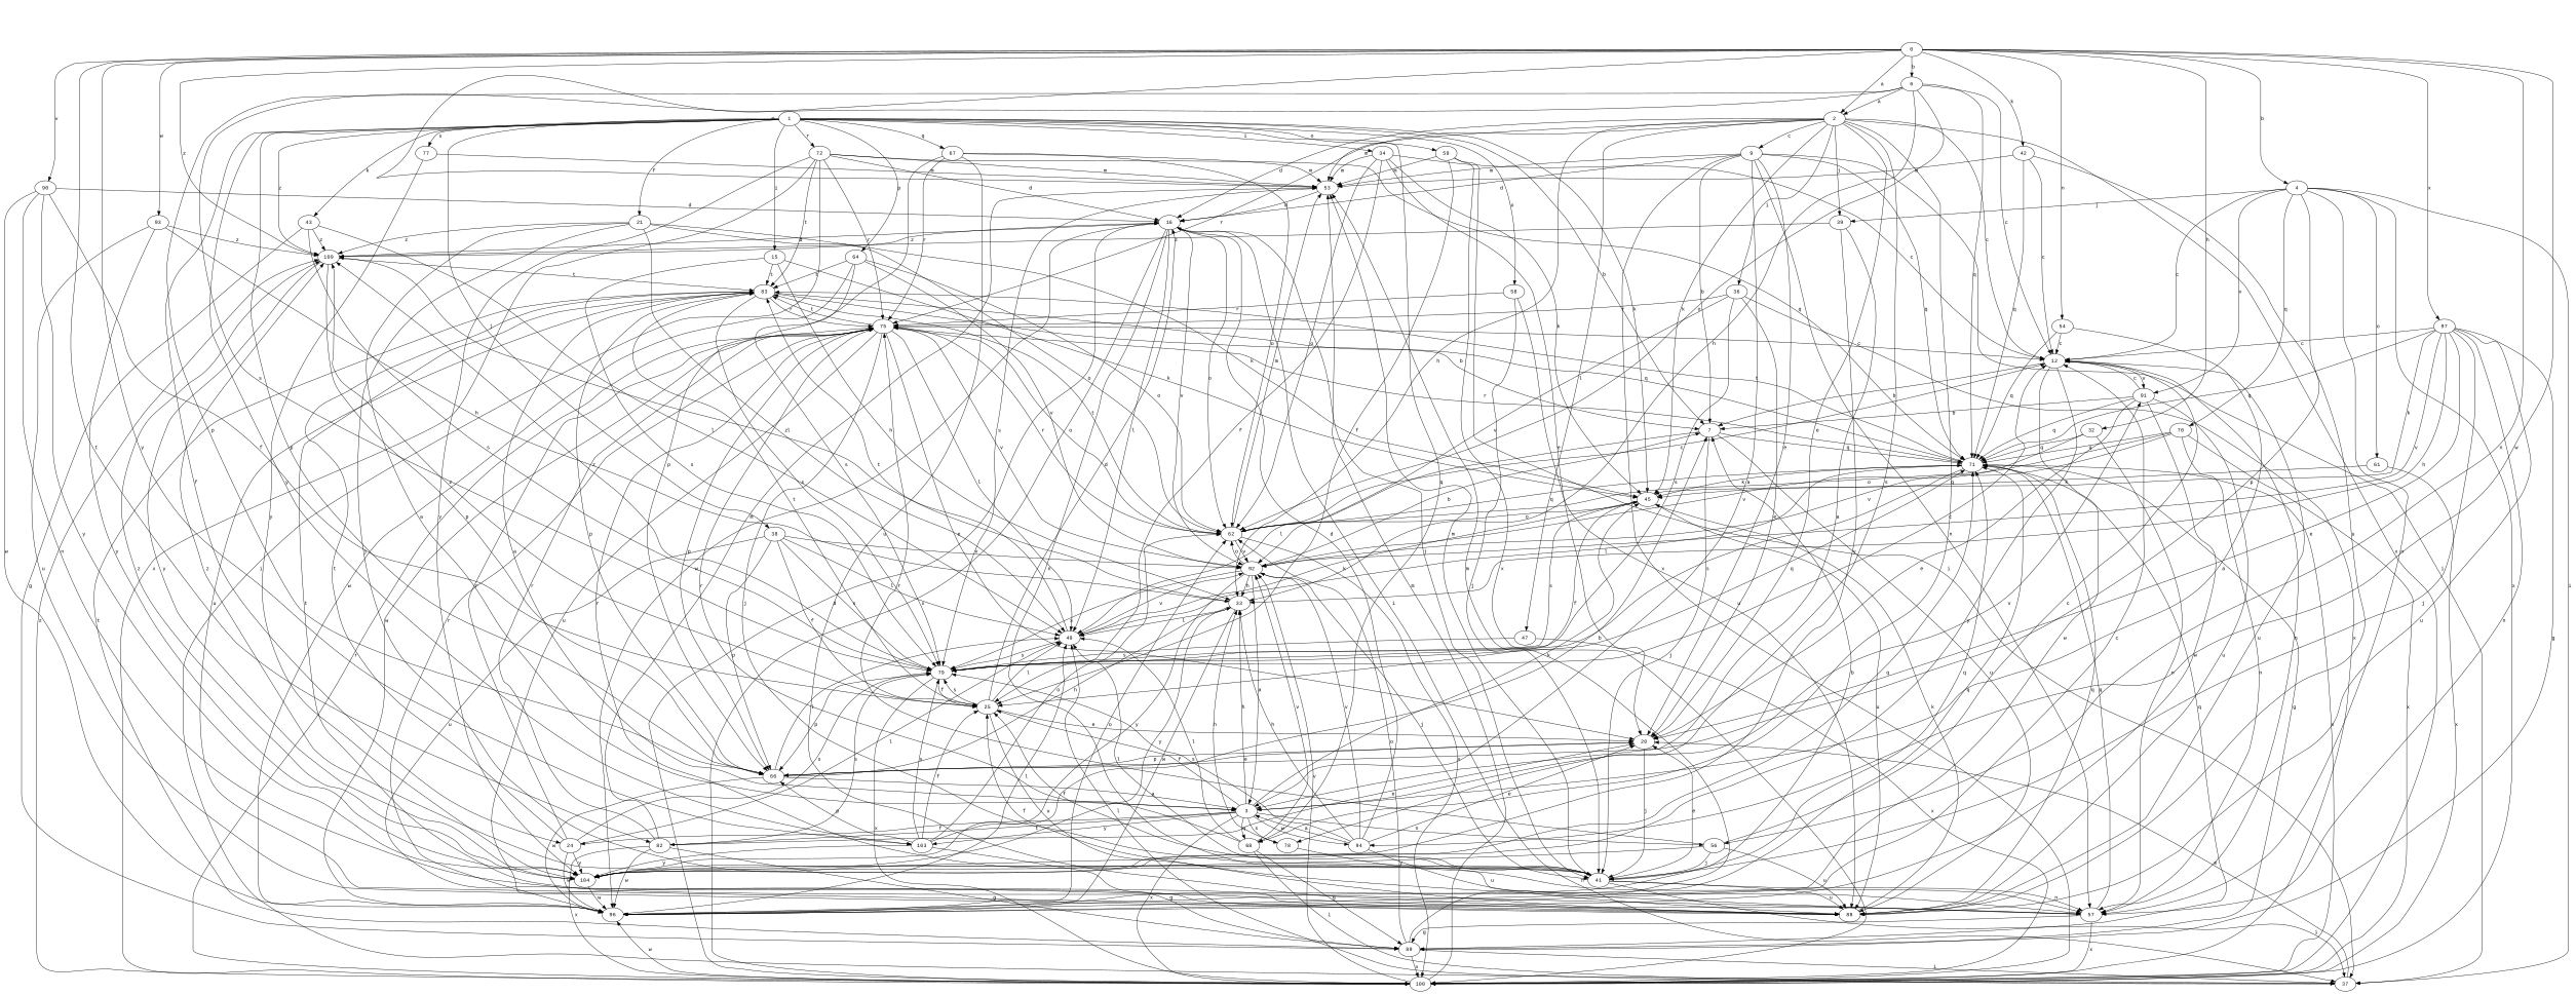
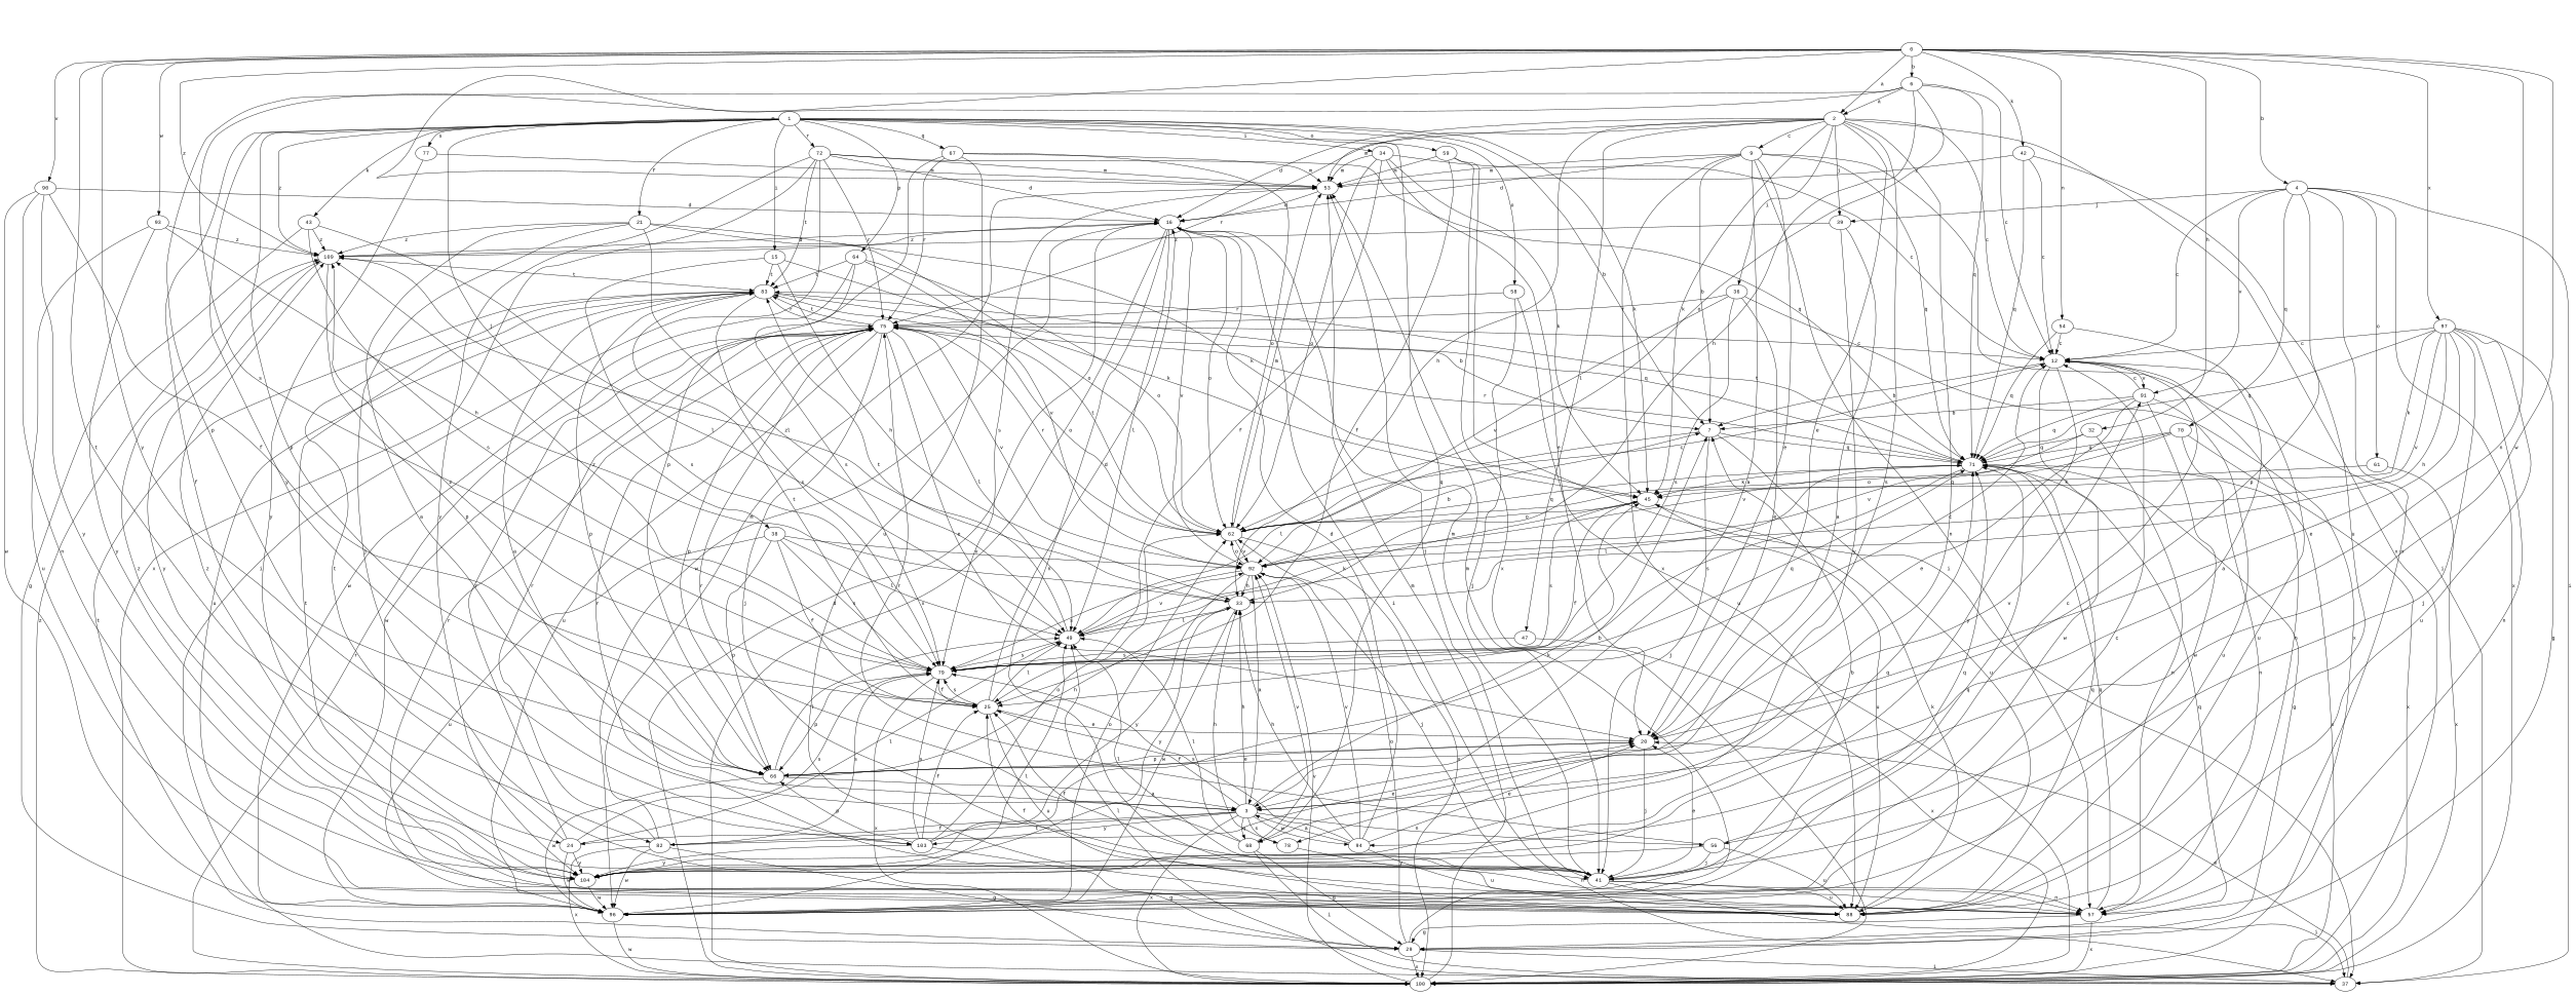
  strict digraph {
    fontname="Liberation Mono"
    node [fontname="Liberation Mono"]
    edge [fontname="Liberation Mono"]
    0
    2
    4
    6
    32
    42
    53
    54
    56
    82
    90
    93
    94
    97
    103
    109
    45
    68
    9
    12
    16
    20
    33
    36
    39
    47
    75
    78
    100
    66
    91
    37
    57
    61
    70
    62
    71
    79
    92
    88
    3
    41
    104
    96
-   29 [label=89]
+   29
    25
    7
    83
    1
    21
    24
    34
    n53 [label=15]
    38
    43
    58
    59
    64
    67
    72
    77
    49
    0 -> 2 [label=a]
    0 -> 4 [label=b]
    0 -> 6 [label=b]
    0 -> 32 [label=h]
    0 -> 42 [label=k]
    0 -> 53 [label=m]
    0 -> 54 [label=n]
    0 -> 56 [label=n]
    0 -> 82 [label=t]
    0 -> 90 [label=v]
    0 -> 93 [label=w]
    0 -> 94 [label=w]
    0 -> 97 [label=x]
    0 -> 103 [label=y]
    0 -> 109 [label=z]
    2 -> 53 [label=m]
    2 -> 45 [label=k]
    2 -> 68 [label=q]
    2 -> 9 [label=c]
    2 -> 12 [label=c]
    2 -> 16 [label=d]
    2 -> 20 [label=e]
    2 -> 33 [label=h]
    2 -> 36 [label=i]
    2 -> 39 [label=j]
    2 -> 47 [label=l]
    2 -> 75 [label=r]
    2 -> 78 [label=s]
    2 -> 100 [label=x]
    4 -> 12 [label=c]
    4 -> 39 [label=j]
    4 -> 100 [label=x]
    4 -> 66 [label=p]
    4 -> 91 [label=v]
    4 -> 37 [label=i]
    4 -> 57 [label=n]
    4 -> 61 [label=o]
    4 -> 70 [label=q]
    6 -> 2 [label=a]
    6 -> 12 [label=c]
    6 -> 33 [label=h]
    6 -> 66 [label=p]
    6 -> 62 [label=o]
    6 -> 71 [label=q]
    6 -> 79 [label=s]
    32 -> 57 [label=n]
    32 -> 71 [label=q]
    32 -> 92 [label=v]
-   42 -> 53 [label=m]
+   42 -> 53 [label=z]
    42 -> 12 [label=c]
    42 -> 71 [label=q]
    42 -> 88 [label=u]
    53 -> 16 [label=d]
    53 -> 79 [label=s]
    54 -> 12 [label=c]
    54 -> 71 [label=q]
    54 -> 3 [label=a]
    56 -> 12 [label=c]
    56 -> 75 [label=r]
    56 -> 88 [label=u]
    56 -> 41 [label=j]
    56 -> 104 [label=y]
    82 -> 53 [label=m]
    82 -> 20 [label=e]
    82 -> 75 [label=r]
    82 -> 100 [label=x]
    82 -> 79 [label=s]
    82 -> 96 [label=w]
    82 -> 29 [label=g]
    90 -> 16 [label=d]
    90 -> 57 [label=n]
    90 -> 104 [label=y]
    90 -> 96 [label=w]
    90 -> 25 [label=f]
    93 -> 109 [label=z]
    93 -> 33 [label=h]
    93 -> 88 [label=u]
    93 -> 104 [label=y]
    94 -> 16 [label=d]
    94 -> 20 [label=e]
    94 -> 33 [label=h]
    94 -> 79 [label=s]
    94 -> 92 [label=v]
    94 -> 88 [label=u]
    94 -> 3 [label=a]
    97 -> 45 [label=k]
    97 -> 12 [label=c]
    97 -> 20 [label=e]
    97 -> 33 [label=h]
    97 -> 57 [label=n]
    97 -> 71 [label=q]
    97 -> 92 [label=v]
    97 -> 88 [label=u]
    97 -> 41 [label=j]
    97 -> 29 [label=g]
    103 -> 66 [label=p]
    103 -> 62 [label=o]
    103 -> 79 [label=s]
    103 -> 104 [label=y]
    103 -> 29 [label=g]
    103 -> 25 [label=f]
    103 -> 7 [label=b]
    109 -> 16 [label=d]
    109 -> 66 [label=p]
    109 -> 104 [label=y]
    109 -> 83 [label=t]
    45 -> 62 [label=o]
    45 -> 79 [label=s]
    45 -> 88 [label=u]
    45 -> 25 [label=f]
    68 -> 75 [label=r]
    68 -> 37 [label=i]
    68 -> 92 [label=v]
    68 -> 29 [label=g]
    68 -> 49 [label=l]
    9 -> 53 [label=m]
    9 -> 16 [label=d]
    9 -> 20 [label=e]
    9 -> 100 [label=x]
    9 -> 37 [label=i]
    9 -> 57 [label=n]
    9 -> 71 [label=q]
    9 -> 3 [label=a]
    9 -> 7 [label=b]
    12 -> 91 [label=v]
    12 -> 57 [label=n]
    12 -> 88 [label=u]
    12 -> 104 [label=y]
    12 -> 96 [label=w]
    12 -> 7 [label=b]
    16 -> 109 [label=z]
    16 -> 100 [label=x]
    16 -> 37 [label=i]
    16 -> 57 [label=n]
    16 -> 62 [label=o]
    16 -> 92 [label=v]
    16 -> 41 [label=j]
    16 -> 96 [label=w]
    16 -> 49 [label=l]
    20 -> 66 [label=p]
    20 -> 41 [label=j]
    33 -> 109 [label=z]
    33 -> 104 [label=y]
    33 -> 96 [label=w]
    33 -> 49 [label=l]
    36 -> 20 [label=e]
    36 -> 75 [label=r]
    36 -> 100 [label=x]
    36 -> 79 [label=s]
    36 -> 92 [label=v]
    39 -> 109 [label=z]
    39 -> 3 [label=a]
    39 -> 104 [label=y]
    47 -> 100 [label=x]
    47 -> 79 [label=s]
    75 -> 12 [label=c]
    75 -> 20 [label=e]
    75 -> 66 [label=p]
    75 -> 62 [label=o]
    75 -> 92 [label=v]
    75 -> 88 [label=u]
    75 -> 41 [label=j]
    75 -> 96 [label=w]
    75 -> 83 [label=t]
    75 -> 49 [label=l]
    78 -> 33 [label=h]
    78 -> 57 [label=n]
    100 -> 53 [label=m]
    100 -> 109 [label=z]
    100 -> 16 [label=d]
    100 -> 75 [label=r]
    100 -> 92 [label=v]
-   100 -> 96 [label=w]
+   96 -> 100 [label=w]
    66 -> 20 [label=e]
    66 -> 33 [label=h]
    66 -> 3 [label=a]
    66 -> 96 [label=w]
    66 -> 49 [label=l]
    91 -> 12 [label=c]
    91 -> 20 [label=e]
    91 -> 71 [label=q]
    91 -> 88 [label=u]
    91 -> 96 [label=w]
    91 -> 7 [label=b]
    37 -> 20 [label=e]
    37 -> 49 [label=l]
    57 -> 100 [label=x]
    57 -> 71 [label=q]
    57 -> 29 [label=g]
    57 -> 25 [label=f]
    57 -> 83 [label=t]
    61 -> 45 [label=k]
    61 -> 100 [label=x]
    70 -> 100 [label=x]
    70 -> 57 [label=n]
    70 -> 62 [label=o]
    70 -> 71 [label=q]
    70 -> 92 [label=v]
    62 -> 53 [label=m]
    62 -> 12 [label=c]
    62 -> 75 [label=r]
    62 -> 100 [label=x]
    62 -> 71 [label=q]
    62 -> 92 [label=v]
    62 -> 83 [label=t]
    71 -> 45 [label=k]
    71 -> 75 [label=r]
    71 -> 100 [label=x]
    71 -> 79 [label=s]
    71 -> 29 [label=g]
    71 -> 83 [label=t]
    71 -> 49 [label=l]
    79 -> 109 [label=z]
    79 -> 12 [label=c]
    79 -> 100 [label=x]
    79 -> 66 [label=p]
    79 -> 71 [label=q]
    79 -> 25 [label=f]
    92 -> 33 [label=h]
    92 -> 62 [label=o]
    92 -> 79 [label=s]
    92 -> 3 [label=a]
    92 -> 41 [label=j]
    92 -> 104 [label=y]
    92 -> 7 [label=b]
    88 -> 45 [label=k]
    88 -> 71 [label=q]
    3 -> 56 [label=n]
    3 -> 82 [label=t]
    3 -> 94 [label=w]
    3 -> 103 [label=y]
    3 -> 45 [label=k]
    3 -> 68 [label=q]
    3 -> 33 [label=h]
    3 -> 78 [label=s]
    3 -> 100 [label=x]
    3 -> 91 [label=v]
    3 -> 25 [label=f]
    3 -> 24 [label=f]
    41 -> 53 [label=m]
    41 -> 109 [label=z]
    41 -> 20 [label=e]
    41 -> 75 [label=r]
    41 -> 37 [label=i]
    41 -> 57 [label=n]
    41 -> 71 [label=q]
    41 -> 88 [label=u]
    41 -> 25 [label=f]
    41 -> 49 [label=l]
    104 -> 109 [label=z]
    104 -> 71 [label=q]
    104 -> 96 [label=w]
    96 -> 12 [label=c]
    96 -> 75 [label=r]
    96 -> 62 [label=o]
    96 -> 71 [label=q]
    96 -> 7 [label=b]
    96 -> 49 [label=l]
    29 -> 53 [label=m]
    29 -> 100 [label=x]
    29 -> 37 [label=i]
    29 -> 62 [label=o]
    29 -> 71 [label=q]
    29 -> 83 [label=t]
    25 -> 109 [label=z]
    25 -> 16 [label=d]
    25 -> 20 [label=e]
    25 -> 79 [label=s]
    25 -> 88 [label=u]
    25 -> 83 [label=t]
    25 -> 49 [label=l]
    7 -> 71 [label=q]
    7 -> 88 [label=u]
    7 -> 41 [label=j]
    7 -> 49 [label=l]
    83 -> 75 [label=r]
    83 -> 66 [label=p]
    83 -> 71 [label=q]
    83 -> 79 [label=s]
    83 -> 88 [label=u]
    83 -> 3 [label=a]
    83 -> 7 [label=b]
    1 -> 103 [label=y]
    1 -> 109 [label=z]
    1 -> 45 [label=k]
    1 -> 68 [label=q]
    1 -> 66 [label=p]
    1 -> 7 [label=b]
    1 -> 21 [label=f]
    1 -> 24 [label=f]
    1 -> 34 [label=i]
    1 -> n53 [label=i]
    1 -> 38 [label=j]
    1 -> 43 [label=k]
    1 -> 58 [label=o]
    1 -> 59 [label=o]
    1 -> 64 [label=p]
    1 -> 67 [label=q]
    1 -> 72 [label=r]
    1 -> 77 [label=s]
    21 -> 109 [label=z]
    21 -> 45 [label=k]
    21 -> 62 [label=o]
    21 -> 3 [label=a]
    21 -> 41 [label=j]
    21 -> 49 [label=l]
    24 -> 75 [label=r]
    24 -> 79 [label=s]
    24 -> 104 [label=y]
    24 -> 96 [label=w]
    24 -> 83 [label=t]
    24 -> 49 [label=l]
    34 -> 53 [label=m]
    34 -> 45 [label=k]
    34 -> 12 [label=c]
    34 -> 20 [label=e]
    34 -> 62 [label=o]
    34 -> 25 [label=f]
    n53 -> 45 [label=k]
    n53 -> 33 [label=h]
    n53 -> 79 [label=s]
    n53 -> 83 [label=t]
    38 -> 66 [label=p]
    38 -> 79 [label=s]
    38 -> 92 [label=v]
    38 -> 88 [label=u]
    38 -> 25 [label=f]
    38 -> 49 [label=l]
    43 -> 109 [label=z]
    43 -> 79 [label=s]
    43 -> 29 [label=g]
    43 -> 49 [label=l]
    58 -> 75 [label=r]
    58 -> 88 [label=u]
    58 -> 41 [label=j]
    59 -> 53 [label=m]
    59 -> 100 [label=x]
    59 -> 37 [label=i]
    59 -> 25 [label=f]
    64 -> 62 [label=o]
    64 -> 79 [label=s]
    64 -> 92 [label=v]
    64 -> 96 [label=w]
    64 -> 83 [label=t]
    67 -> 53 [label=m]
    67 -> 75 [label=r]
    67 -> 66 [label=p]
    67 -> 62 [label=o]
    67 -> 88 [label=u]
    72 -> 53 [label=m]
    72 -> 16 [label=d]
    72 -> 75 [label=r]
    72 -> 100 [label=x]
    72 -> 37 [label=i]
    72 -> 71 [label=q]
    72 -> 104 [label=y]
    72 -> 83 [label=t]
    77 -> 53 [label=m]
    77 -> 104 [label=y]
    49 -> 45 [label=k]
    49 -> 79 [label=s]
    49 -> 92 [label=v]
    49 -> 83 [label=t]
  }
